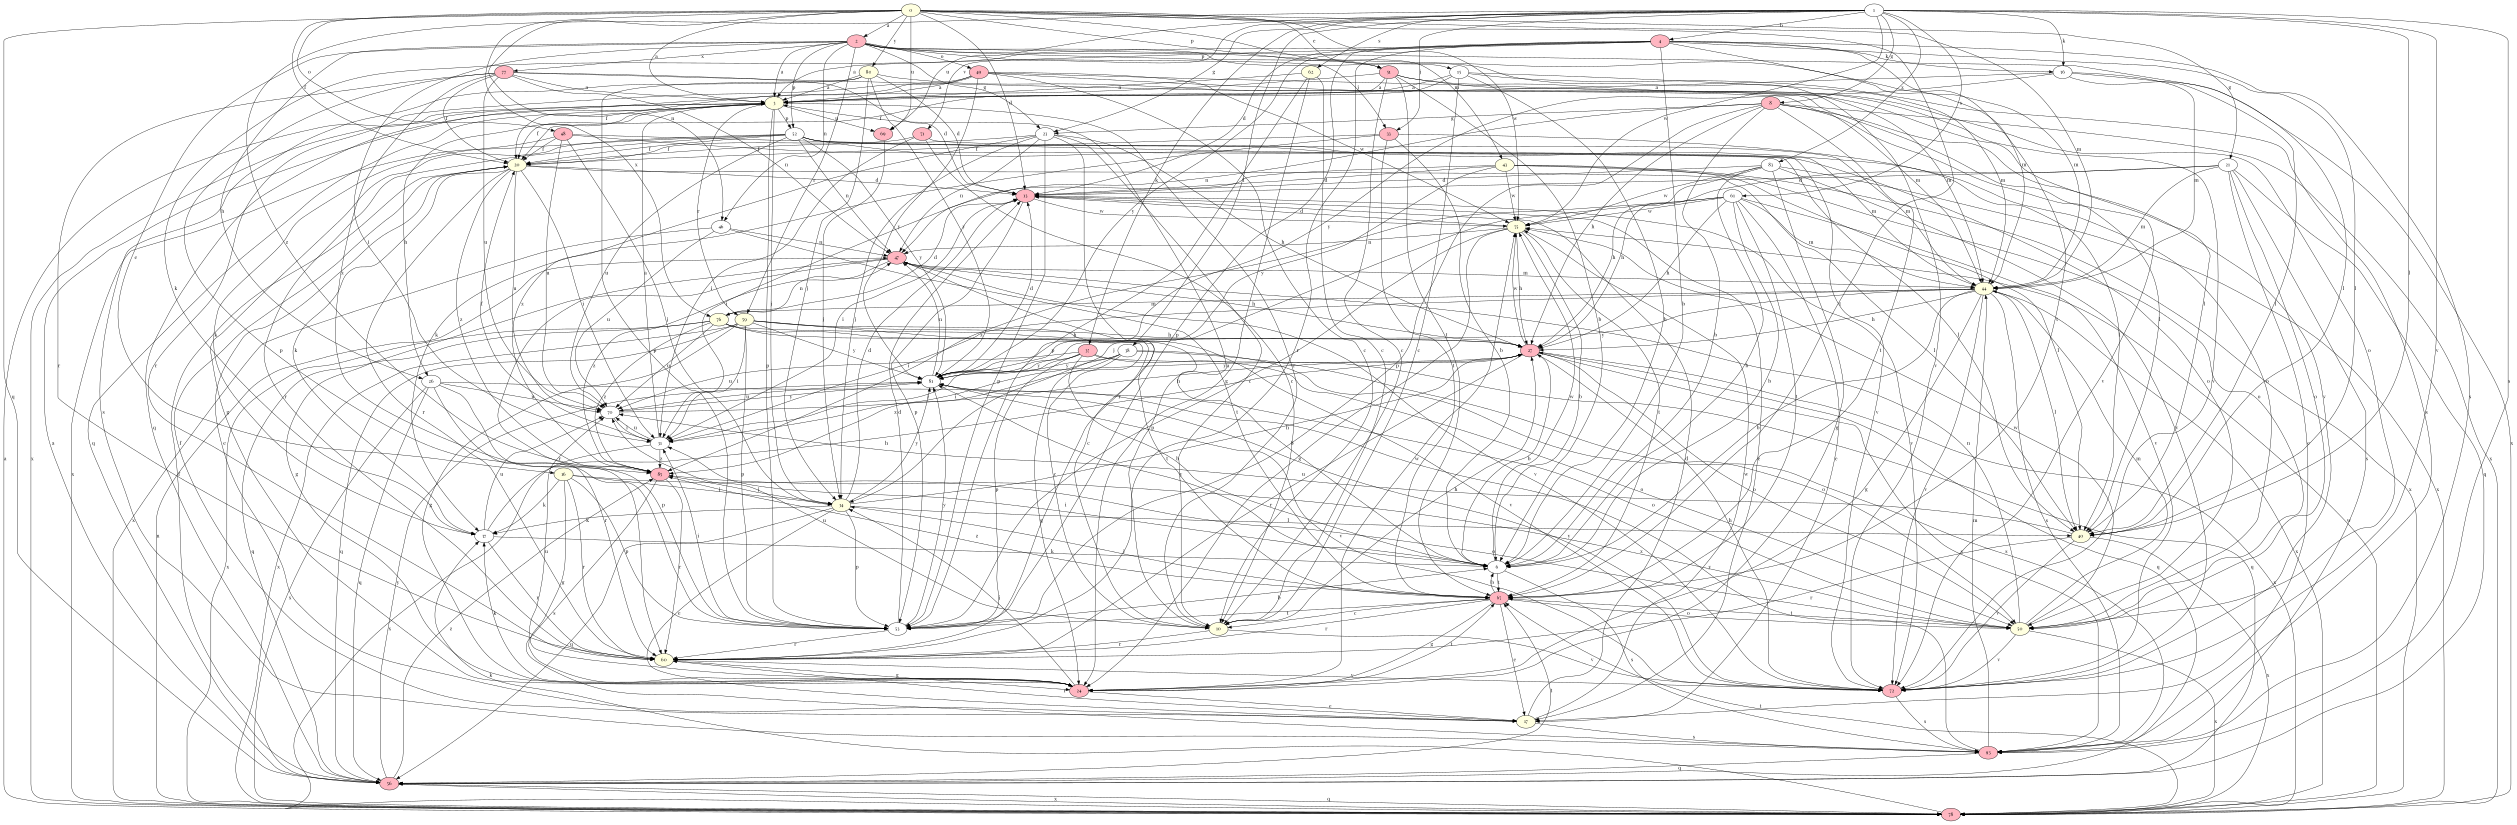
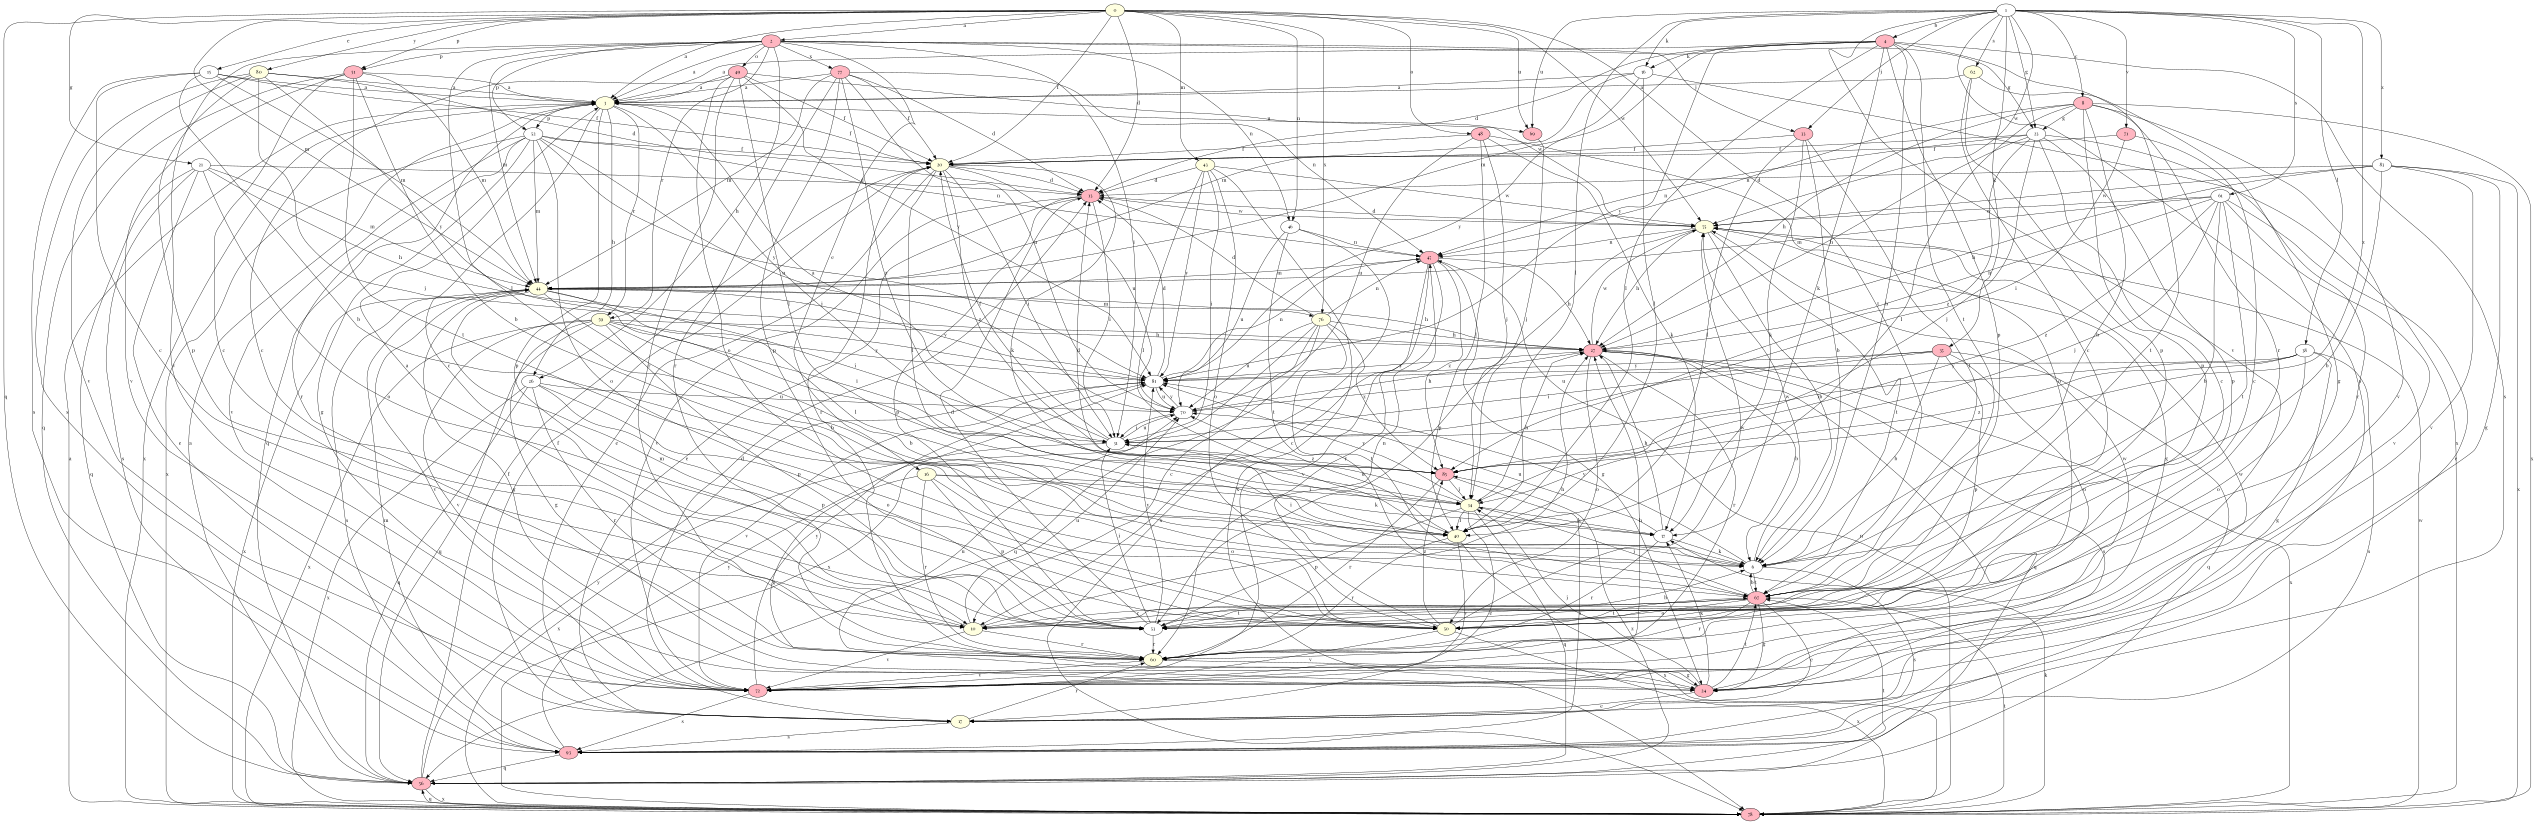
  strict digraph {
    fontname="Playfair Display"
    node [fillcolor=lightpink fontname="Playfair Display" style=filled]
    edge [fontname="Playfair Display"]
    0 [fillcolor=lightyellow]
    2
    3 [fillcolor=lightyellow]
    13
    15 [fillcolor=white]
    20 [fillcolor=lightyellow]
    21 [fillcolor=white]
    43 [fillcolor=lightyellow]
    44 [fillcolor=lightyellow]
    46 [fillcolor=white]
    48
    51
    56
    67
    69
    75 [fillcolor=lightyellow]
    76 [fillcolor=lightyellow]
    80 [fillcolor=lightyellow]
    23 [fillcolor=white]
    33
    40 [fillcolor=lightyellow]
    72
    16 [fillcolor=lightyellow]
    26 [fillcolor=white]
    31 [fillcolor=white]
    49
    52 [fillcolor=white]
    59 [fillcolor=lightyellow]
    77
    10 [fillcolor=lightyellow]
    34 [fillcolor=lightyellow]
    53 [fillcolor=white]
    78
    17 [fillcolor=lightyellow]
    n35 [label=93]
    6 [fillcolor=white]
    85
    37 [fillcolor=white]
    60 [fillcolor=lightyellow]
    70 [fillcolor=white]
    27
    50 [fillcolor=lightyellow]
    81 [fillcolor=white]
    24
    47
    1 [fillcolor=white]
    4
    8
    35
    36 [fillcolor=white]
    38 [fillcolor=white]
    61 [fillcolor=white]
    62 [fillcolor=lightyellow]
    71
    83 [fillcolor=white]
    0 -> 2 [label=a]
    0 -> 3 [label=a]
    0 -> 13 [label=d]
    0 -> 15 [label=e]
    0 -> 20 [label=f]
    0 -> 21 [label=g]
    0 -> 43 [label=m]
    0 -> 44 [label=m]
    0 -> 46 [label=n]
    0 -> 48 [label=o]
    0 -> 51 [label=p]
    0 -> 56 [label=q]
    0 -> 67 [label=t]
    0 -> 69 [label=u]
    0 -> 75 [label=w]
    0 -> 76 [label=x]
    0 -> 80 [label=y]
    2 -> 3 [label=a]
    2 -> 44 [label=m]
    2 -> 46 [label=n]
    2 -> 51 [label=p]
    2 -> 23 [label=g]
    2 -> 33 [label=j]
    2 -> 40 [label=l]
    2 -> 72 [label=v]
    2 -> 16 [label=e]
    2 -> 26 [label=h]
    2 -> 31 [label=i]
    2 -> 49 [label=o]
    2 -> 52 [label=p]
    2 -> 59 [label=r]
    2 -> 77 [label=x]
    3 -> 20 [label=f]
    3 -> 56 [label=q]
    3 -> 69 [label=u]
    3 -> 26 [label=h]
    3 -> 52 [label=p]
    3 -> 59 [label=r]
    3 -> 10 [label=c]
    3 -> 34 [label=j]
    3 -> 53 [label=p]
    3 -> 78 [label=x]
    13 -> 75 [label=w]
    13 -> 72 [label=v]
    13 -> 31 [label=i]
    13 -> 53 [label=p]
    13 -> 17 [label=e]
    15 -> 3 [label=a]
    15 -> 20 [label=f]
    15 -> 44 [label=m]
    15 -> 10 [label=c]
    15 -> n35 [label=s]
    15 -> 6 [label=b]
    20 -> 13 [label=d]
    20 -> 40 [label=l]
    20 -> 31 [label=i]
    20 -> 17 [label=e]
    20 -> 85 [label=z]
    20 -> 37 [label=k]
    20 -> 60 [label=r]
    20 -> 70 [label=u]
    21 -> 13 [label=d]
    21 -> 44 [label=m]
    21 -> 56 [label=q]
    21 -> 17 [label=e]
    21 -> n35 [label=s]
    21 -> 27 [label=h]
    21 -> 50 [label=o]
    43 -> 13 [label=d]
    43 -> 75 [label=w]
    43 -> 40 [label=l]
    43 -> 31 [label=i]
    43 -> 78 [label=x]
    43 -> 50 [label=o]
    43 -> 81 [label=y]
    44 -> 76 [label=m]
    44 -> 40 [label=l]
    44 -> 72 [label=v]
    44 -> 31 [label=i]
    44 -> 78 [label=x]
    44 -> n35 [label=s]
    44 -> 6 [label=b]
    44 -> 27 [label=h]
    44 -> 81 [label=y]
    44 -> 24 [label=g]
    46 -> 67 [label=t]
    46 -> 78 [label=x]
    46 -> 70 [label=u]
    46 -> 47 [label=n]
    48 -> 20 [label=f]
    48 -> 40 [label=l]
    48 -> 34 [label=j]
    48 -> 37 [label=k]
    48 -> 70 [label=u]
    48 -> 50 [label=o]
    51 -> 3 [label=a]
    51 -> 44 [label=m]
    51 -> 56 [label=q]
    51 -> 67 [label=t]
    51 -> 72 [label=v]
    51 -> 10 [label=c]
    51 -> 6 [label=b]
    56 -> 3 [label=a]
    56 -> 20 [label=f]
    56 -> 67 [label=t]
    56 -> 78 [label=x]
    56 -> 85 [label=z]
    56 -> 27 [label=q]
    56 -> 81 [label=y]
    67 -> 10 [label=c]
    67 -> 34 [label=j]
    67 -> 53 [label=t]
    67 -> 17 [label=e]
    67 -> 6 [label=b]
-   67 -> 85 [label=z]
    67 -> 60 [label=r]
    67 -> 50 [label=o]
    67 -> 24 [label=g]
    69 -> 34 [label=j]
    75 -> 13 [label=d]
    75 -> 67 [label=t]
    75 -> 53 [label=p]
    75 -> 6 [label=b]
    75 -> 27 [label=h]
    75 -> 24 [label=g]
    75 -> 47 [label=n]
    76 -> 13 [label=d]
    76 -> 56 [label=q]
    76 -> 67 [label=t]
    76 -> 10 [label=c]
    76 -> 78 [label=x]
    76 -> 85 [label=z]
    76 -> 70 [label=u]
    76 -> 27 [label=h]
    76 -> 47 [label=n]
    80 -> 3 [label=a]
    80 -> 13 [label=d]
    80 -> 72 [label=v]
    80 -> 34 [label=j]
    80 -> 53 [label=p]
    80 -> n35 [label=s]
    80 -> 81 [label=y]
    23 -> 20 [label=f]
    23 -> 10 [label=c]
    23 -> 34 [label=j]
    23 -> 53 [label=p]
    23 -> 85 [label=z]
    23 -> 60 [label=r]
    23 -> 27 [label=h]
    23 -> 47 [label=n]
    33 -> 20 [label=f]
    33 -> 67 [label=t]
    33 -> 40 [label=l]
    33 -> 6 [label=b]
    33 -> 37 [label=k]
    40 -> 72 [label=v]
    40 -> 78 [label=x]
    40 -> 60 [label=r]
    40 -> 70 [label=u]
    72 -> n35 [label=s]
    72 -> 27 [label=h]
    72 -> 81 [label=y]
    16 -> 34 [label=j]
    16 -> 53 [label=p]
    16 -> 37 [label=k]
    16 -> 60 [label=r]
    16 -> 50 [label=o]
    16 -> 24 [label=g]
    26 -> 56 [label=q]
    26 -> 53 [label=p]
    26 -> 78 [label=x]
    26 -> 60 [label=r]
    26 -> 70 [label=u]
    26 -> 50 [label=o]
    31 -> 3 [label=a]
    31 -> 20 [label=f]
    31 -> 78 [label=x]
    31 -> 85 [label=z]
    31 -> 70 [label=u]
    49 -> 3 [label=a]
    49 -> 20 [label=f]
    49 -> 75 [label=w]
    49 -> 40 [label=l]
    49 -> 10 [label=c]
    49 -> 60 [label=r]
    49 -> 50 [label=o]
    49 -> 81 [label=y]
    52 -> 20 [label=f]
    52 -> 44 [label=m]
    52 -> 72 [label=v]
    52 -> 78 [label=x]
    52 -> 60 [label=r]
    52 -> 70 [label=u]
    52 -> 50 [label=o]
    52 -> 81 [label=y]
    52 -> 24 [label=g]
    52 -> 47 [label=n]
    59 -> 56 [label=q]
    59 -> 72 [label=v]
    59 -> 31 [label=i]
    59 -> 53 [label=p]
    59 -> 78 [label=x]
    59 -> 6 [label=b]
    59 -> 27 [label=h]
    59 -> 81 [label=y]
    59 -> 24 [label=g]
    77 -> 3 [label=a]
    77 -> 13 [label=d]
    77 -> 20 [label=f]
    77 -> 44 [label=m]
    77 -> 53 [label=p]
    77 -> 85 [label=z]
    77 -> 60 [label=r]
    77 -> 70 [label=u]
    77 -> 47 [label=n]
    10 -> 3 [label=a]
    10 -> 72 [label=v]
    10 -> 60 [label=r]
    10 -> 70 [label=u]
    10 -> 27 [label=h]
    34 -> 13 [label=d]
    34 -> 56 [label=q]
    34 -> 40 [label=l]
    34 -> 53 [label=p]
    34 -> 17 [label=e]
    34 -> 37 [label=k]
    34 -> 27 [label=h]
    34 -> 81 [label=y]
    53 -> 13 [label=d]
    53 -> 31 [label=i]
    53 -> 6 [label=b]
    53 -> 60 [label=r]
    53 -> 81 [label=y]
    78 -> 3 [label=a]
    78 -> 56 [label=q]
    78 -> 67 [label=t]
    78 -> 75 [label=w]
    78 -> 37 [label=k]
    78 -> 47 [label=n]
    17 -> 13 [label=d]
    17 -> 20 [label=f]
    17 -> 75 [label=w]
    17 -> n35 [label=s]
    17 -> 60 [label=r]
    n35 -> 44 [label=m]
    n35 -> 56 [label=q]
    n35 -> 81 [label=y]
    6 -> 67 [label=t]
    6 -> 75 [label=w]
    6 -> 31 [label=i]
    6 -> n35 [label=s]
    6 -> 81 [label=y]
    85 -> 34 [label=j]
    85 -> n35 [label=s]
    85 -> 60 [label=r]
    37 -> 6 [label=k]
    37 -> 60 [label=r]
    37 -> 70 [label=u]
    37 -> 27 [label=h]
    60 -> 72 [label=v]
    60 -> 24 [label=g]
    70 -> 31 [label=i]
    70 -> 27 [label=h]
    70 -> 81 [label=y]
    27 -> 75 [label=w]
    27 -> 78 [label=x]
    27 -> n35 [label=s]
    27 -> 6 [label=b]
    27 -> 60 [label=r]
    27 -> 50 [label=o]
    27 -> 81 [label=y]
    50 -> 44 [label=m]
    50 -> 67 [label=t]
    50 -> 75 [label=w]
    50 -> 72 [label=v]
    50 -> 78 [label=x]
    50 -> 85 [label=z]
    50 -> 47 [label=n]
    81 -> 13 [label=d]
    81 -> 72 [label=v]
    81 -> 70 [label=u]
    81 -> 47 [label=n]
    24 -> 67 [label=t]
    24 -> 75 [label=w]
    24 -> 34 [label=j]
    24 -> 17 [label=e]
    24 -> 37 [label=k]
    24 -> 70 [label=u]
    47 -> 44 [label=m]
    47 -> 72 [label=v]
    47 -> 10 [label=c]
    47 -> 85 [label=z]
    47 -> 60 [label=r]
    47 -> 27 [label=h]
    47 -> 24 [label=g]
    1 -> 69 [label=u]
    1 -> 75 [label=w]
    1 -> 23 [label=g]
    1 -> 33 [label=j]
    1 -> 40 [label=l]
    1 -> 72 [label=v]
    1 -> n35 [label=s]
    1 -> 85 [label=z]
    1 -> 4 [label=b]
-   1 -> 8 [label=g]
+   1 -> 8 [label=c]
    1 -> 35 [label=k]
    1 -> 36 [label=k]
    1 -> 38 [label=l]
    1 -> 61 [label=s]
    1 -> 62 [label=s]
    1 -> 71 [label=v]
    1 -> 83 [label=z]
    4 -> 3 [label=a]
    4 -> 13 [label=d]
    4 -> 44 [label=m]
    4 -> 67 [label=t]
    4 -> 40 [label=l]
    4 -> 53 [label=p]
    4 -> n35 [label=s]
    4 -> 6 [label=b]
    4 -> 37 [label=k]
    4 -> 60 [label=r]
    4 -> 81 [label=y]
    4 -> 36 [label=k]
    8 -> 67 [label=t]
    8 -> 23 [label=g]
    8 -> 40 [label=l]
    8 -> 72 [label=v]
    8 -> 53 [label=p]
    8 -> 78 [label=x]
    8 -> 6 [label=b]
    8 -> 27 [label=h]
    8 -> 47 [label=n]
    35 -> 56 [label=q]
    35 -> 31 [label=i]
    35 -> 53 [label=p]
    35 -> 6 [label=b]
    35 -> 70 [label=u]
    35 -> 50 [label=o]
    35 -> 81 [label=y]
    36 -> 3 [label=a]
    36 -> 44 [label=m]
    36 -> 40 [label=l]
    36 -> 78 [label=x]
    36 -> 81 [label=y]
    38 -> 31 [label=i]
    38 -> n35 [label=s]
    38 -> 85 [label=z]
    38 -> 50 [label=o]
    38 -> 81 [label=y]
    38 -> 24 [label=g]
    61 -> 44 [label=m]
    61 -> 67 [label=t]
    61 -> 75 [label=w]
    61 -> 72 [label=v]
    61 -> 34 [label=j]
    61 -> 17 [label=e]
    61 -> 6 [label=b]
    61 -> 85 [label=z]
    61 -> 27 [label=h]
    62 -> 3 [label=a]
    62 -> 10 [label=c]
    62 -> 53 [label=p]
    62 -> 24 [label=g]
    71 -> 20 [label=f]
-   71 -> 44 [label=m]
    71 -> 31 [label=i]
    71 -> 10 [label=c]
    83 -> 13 [label=d]
    83 -> 75 [label=w]
    83 -> 72 [label=v]
    83 -> 78 [label=x]
    83 -> 6 [label=b]
    83 -> 27 [label=h]
    83 -> 24 [label=g]
  }
